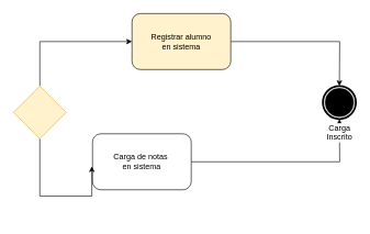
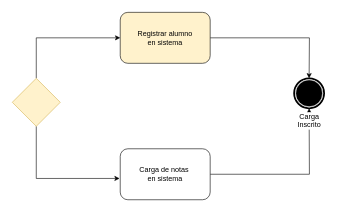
  <mxCell id="0" />
  <mxCell id="1" parent="0" />
  <mxCell id="2" style="edgeStyle=orthogonalEdgeStyle;rounded=0;orthogonalLoop=1;jettySize=auto;html=1;entryX=0.5;entryY=0;entryDx=0;entryDy=0;entryPerimeter=0;" edge="1" parent="1" source="3"><mxGeometry relative="1" as="geometry"><mxPoint x="515" y="130" as="targetPoint" /></mxGeometry></mxCell>
  <mxCell id="3" value="Registrar alumno&lt;br&gt;en sistema" style="rounded=1;whiteSpace=wrap;html=1;fillColor=#fff2cc;" parent="1" vertex="1"><mxGeometry x="200" y="20" width="150" height="85" as="geometry" /></mxCell>
  <mxCell id="4" style="edgeStyle=orthogonalEdgeStyle;rounded=0;orthogonalLoop=1;jettySize=auto;html=1;entryX=0.5;entryY=1;entryDx=0;entryDy=0;entryPerimeter=0;" edge="1" parent="1" source="5"><mxGeometry relative="1" as="geometry"><mxPoint x="515" y="180" as="targetPoint" /></mxGeometry></mxCell>
- <mxCell id="5" value="Carga de notas&amp;nbsp;&lt;br&gt;en sistema" style="rounded=1;whiteSpace=wrap;html=1;" parent="1" vertex="1"><mxGeometry x="140" y="202.5" width="150" height="85" as="geometry" /></mxCell>
+ <mxCell id="5" value="Carga de notas&amp;nbsp;&lt;br&gt;en sistema" style="rounded=1;whiteSpace=wrap;html=1;" parent="1" vertex="1"><mxGeometry x="200" y="247.5" width="150" height="85" as="geometry" /></mxCell>
  <mxCell id="6" style="edgeStyle=orthogonalEdgeStyle;rounded=0;orthogonalLoop=1;jettySize=auto;html=1;entryX=0;entryY=0.5;entryDx=0;entryDy=0;" edge="1" parent="1" source="8" target="3"><mxGeometry relative="1" as="geometry"><Array as="points"><mxPoint x="60" y="63" /></Array></mxGeometry></mxCell>
  <mxCell id="7" style="edgeStyle=orthogonalEdgeStyle;rounded=0;orthogonalLoop=1;jettySize=auto;html=1;entryX=-0.007;entryY=0.582;entryDx=0;entryDy=0;entryPerimeter=0;" edge="1" parent="1" source="8" target="5"><mxGeometry relative="1" as="geometry"><Array as="points"><mxPoint x="60" y="297" /></Array></mxGeometry></mxCell>
  <mxCell id="8" value="" style="rhombus;whiteSpace=wrap;html=1;fillColor=#fff2cc;strokeColor=#d6b656;" parent="1" vertex="1"><mxGeometry x="20" y="130" width="80" height="80" as="geometry" /></mxCell>
  <mxCell id="9" value="Carga&lt;br&gt;Inscrito" style="points=[[0.145,0.145,0],[0.5,0,0],[0.855,0.145,0],[1,0.5,0],[0.855,0.855,0],[0.5,1,0],[0.145,0.855,0],[0,0.5,0]];shape=mxgraph.bpmn.event;html=1;verticalLabelPosition=bottom;labelBackgroundColor=#ffffff;verticalAlign=top;align=center;perimeter=ellipsePerimeter;outlineConnect=0;aspect=fixed;outline=end;symbol=terminate;" vertex="1" parent="1"><mxGeometry x="490" y="130" width="50" height="50" as="geometry" /></mxCell>
